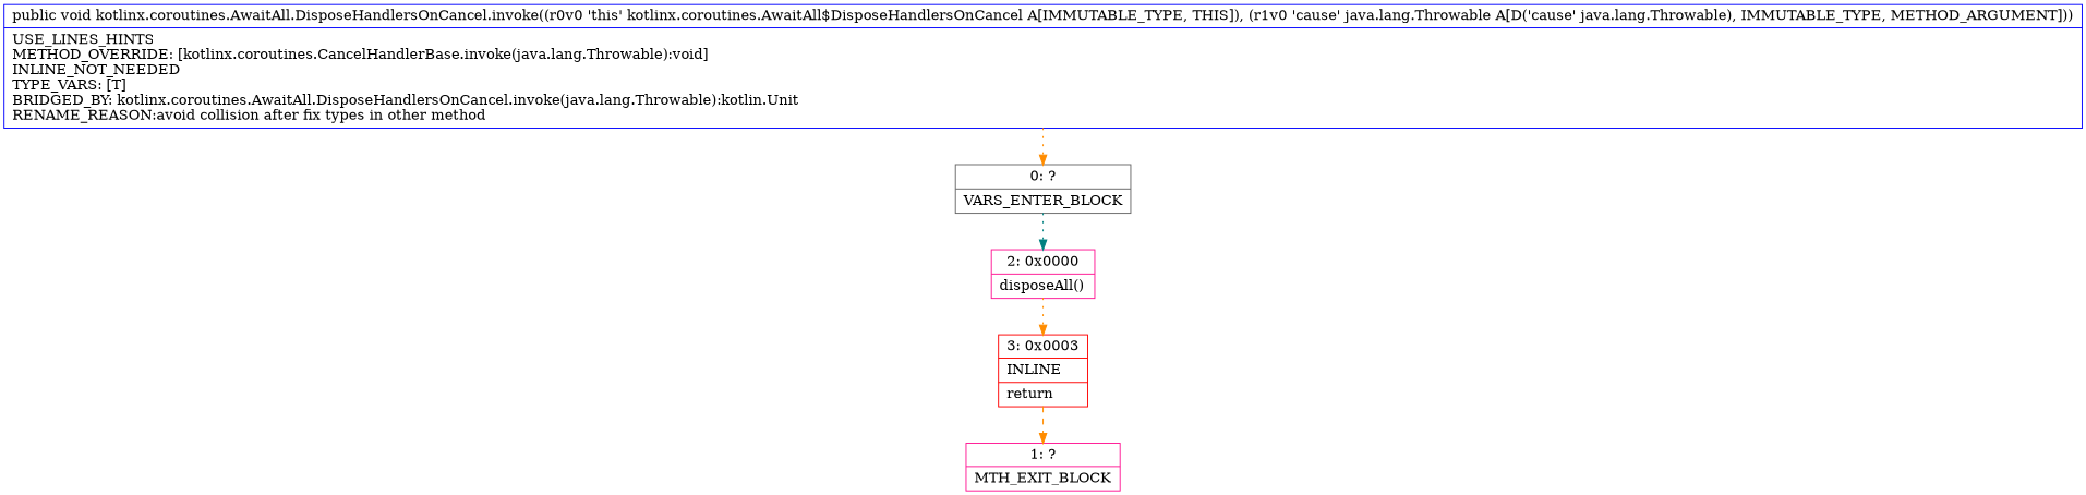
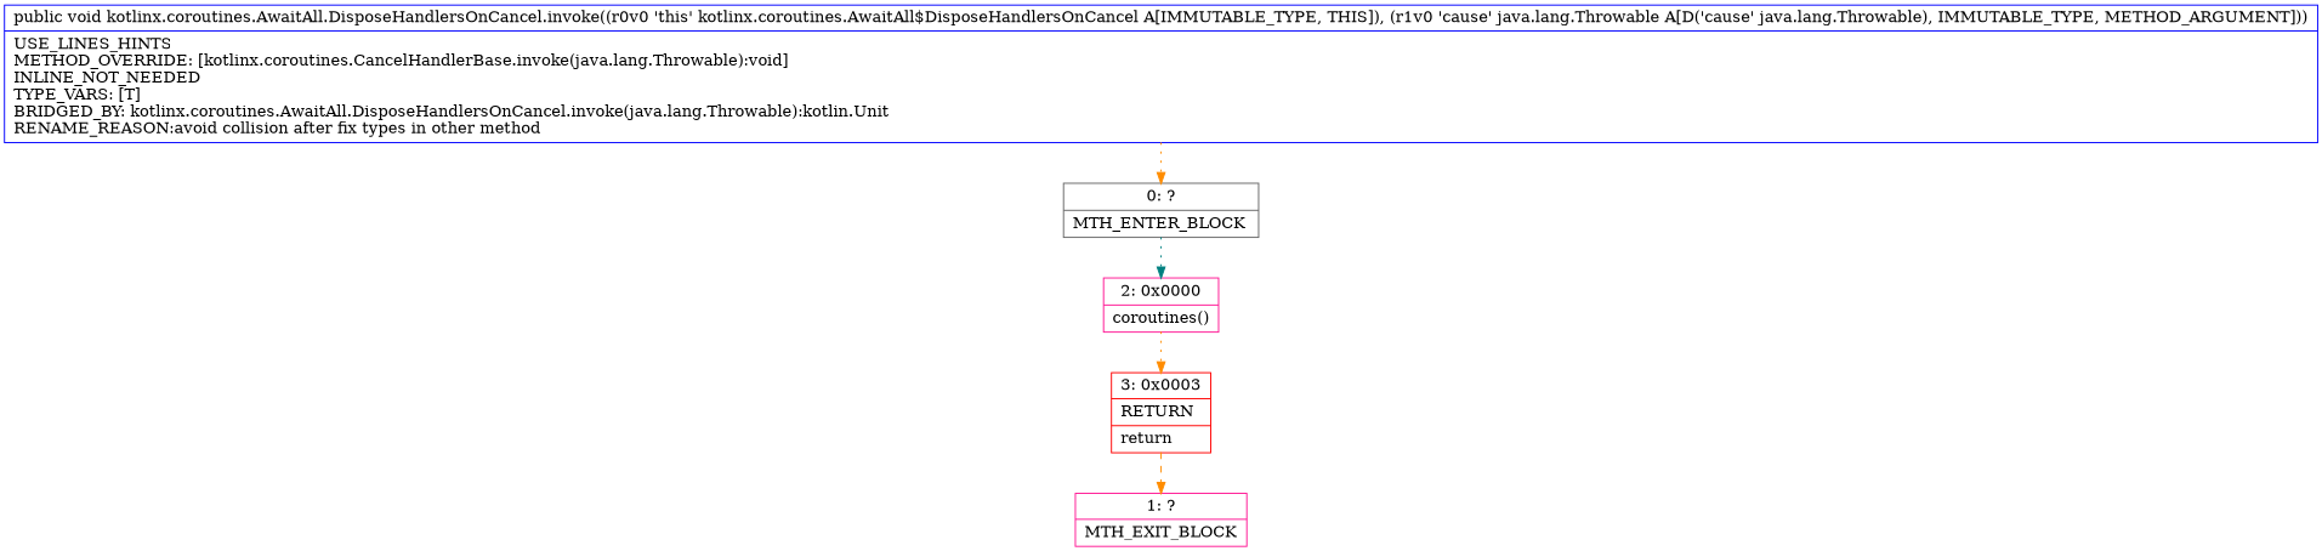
  digraph {
    node [color=deeppink shape=record]
    edge [color=darkorange style=dotted]
-   n1 [color=gray40 label="{0\:\ ?|VARS_ENTER_BLOCK\l}"]
-   n2 [label="{2\:\ 0x0000|disposeAll()\l}"]
-   n3 [color=red label="{3\:\ 0x0003|INLINE\l|return\l}"]
+   n1 [color=gray40 label="{0\:\ ?|MTH_ENTER_BLOCK\l}"]
+   n2 [label="{2\:\ 0x0000|coroutines()\l}"]
+   n3 [color=red label="{3\:\ 0x0003|RETURN\l|return\l}"]
    n4 [label="{1\:\ ?|MTH_EXIT_BLOCK\l}"]
    n5 [color=blue label="{public void kotlinx.coroutines.AwaitAll.DisposeHandlersOnCancel.invoke((r0v0 'this' kotlinx.coroutines.AwaitAll$DisposeHandlersOnCancel A[IMMUTABLE_TYPE, THIS]), (r1v0 'cause' java.lang.Throwable A[D('cause' java.lang.Throwable), IMMUTABLE_TYPE, METHOD_ARGUMENT]))  | USE_LINES_HINTS\lMETHOD_OVERRIDE: [kotlinx.coroutines.CancelHandlerBase.invoke(java.lang.Throwable):void]\lINLINE_NOT_NEEDED\lTYPE_VARS: [T]\lBRIDGED_BY: kotlinx.coroutines.AwaitAll.DisposeHandlersOnCancel.invoke(java.lang.Throwable):kotlin.Unit\lRENAME_REASON:avoid collision after fix types in other method\l}"]
    n1 -> n2 [color=teal]
    n2 -> n3
    n3 -> n4 [style=dashed]
    n5 -> n1
  }
